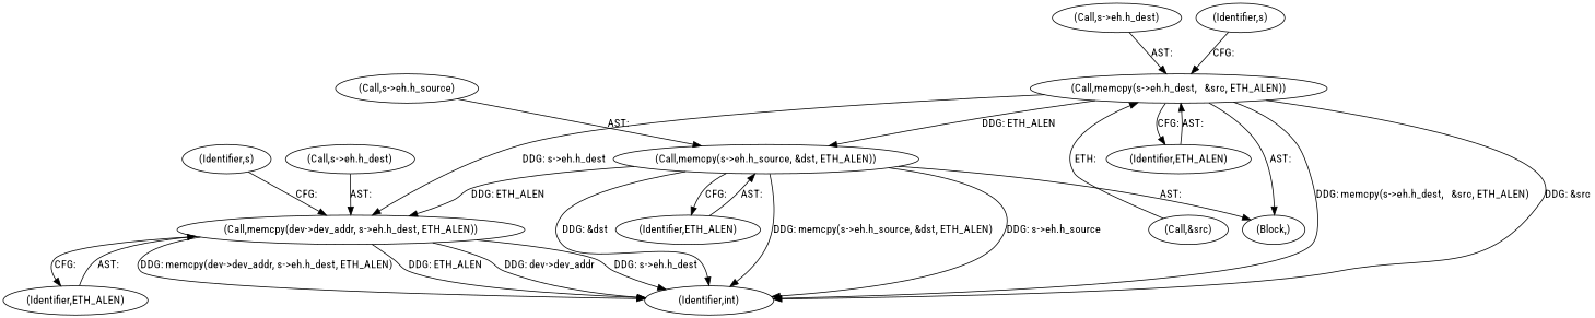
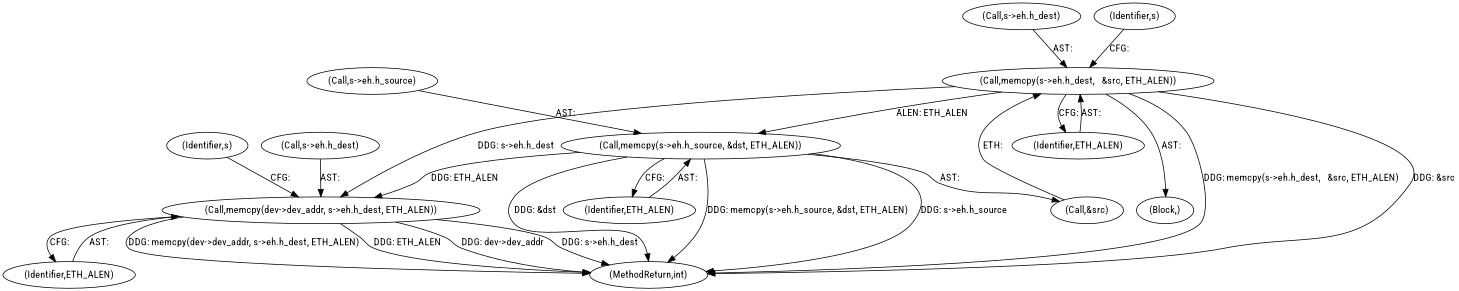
  digraph {
    fontname="Roboto Condensed"
    node [fontname="Roboto Condensed"]
    edge [fontname="Roboto Condensed"]
    n1 [label="(Call,memcpy(dev->dev_addr, s->eh.h_dest, ETH_ALEN))"]
    n2 [label="(Identifier,ETH_ALEN)"]
-   n3 [label="(Identifier,int)"]
+   n3 [label="(MethodReturn,int)"]
    n4 [label="(Block,)"]
    n5 [label="(Call,memcpy(s->eh.h_dest,   &src, ETH_ALEN))"]
    n6 [label="(Call,memcpy(s->eh.h_source, &dst, ETH_ALEN))"]
    n7 [label="(Identifier,ETH_ALEN)"]
    n8 [label="(Identifier,ETH_ALEN)"]
    n9 [label="(Call,s->eh.h_dest)"]
    n10 [label="(Call,s->eh.h_dest)"]
    n11 [label="(Call,&src)"]
    n12 [label="(Identifier,s)"]
    n13 [label="(Call,s->eh.h_source)"]
    n14 [label="(Identifier,s)"]
    n1 -> n2 [label="CFG: "]
    n1 -> n3 [label="DDG: dev->dev_addr"]
    n1 -> n3 [label="DDG: s->eh.h_dest"]
    n1 -> n3 [label="DDG: memcpy(dev->dev_addr, s->eh.h_dest, ETH_ALEN)"]
    n1 -> n3 [label="DDG: ETH_ALEN"]
    n2 -> n1 [label="AST: "]
    n5 -> n1 [label="DDG: s->eh.h_dest"]
    n5 -> n3 [label="DDG: &src"]
    n5 -> n3 [label="DDG: memcpy(s->eh.h_dest,   &src, ETH_ALEN)"]
    n5 -> n4 [label="AST: "]
-   n5 -> n6 [label="DDG: ETH_ALEN"]
+   n5 -> n6 [label="ALEN: ETH_ALEN"]
    n5 -> n7 [label="CFG: "]
    n6 -> n1 [label="DDG: ETH_ALEN"]
    n6 -> n3 [label="DDG: &dst"]
    n6 -> n3 [label="DDG: memcpy(s->eh.h_source, &dst, ETH_ALEN)"]
    n6 -> n3 [label="DDG: s->eh.h_source"]
-   n6 -> n4 [label="AST: "]
+   n6 -> n11 [label="AST: "]
    n6 -> n8 [label="CFG: "]
    n7 -> n5 [label="AST: "]
    n8 -> n6 [label="AST: "]
    n9 -> n1 [label="AST: "]
    n10 -> n5 [label="AST: "]
    n11 -> n5 [label="ETH: "]
    n12 -> n1 [label="CFG: "]
    n13 -> n6 [label="AST: "]
    n14 -> n5 [label="CFG: "]
  }
